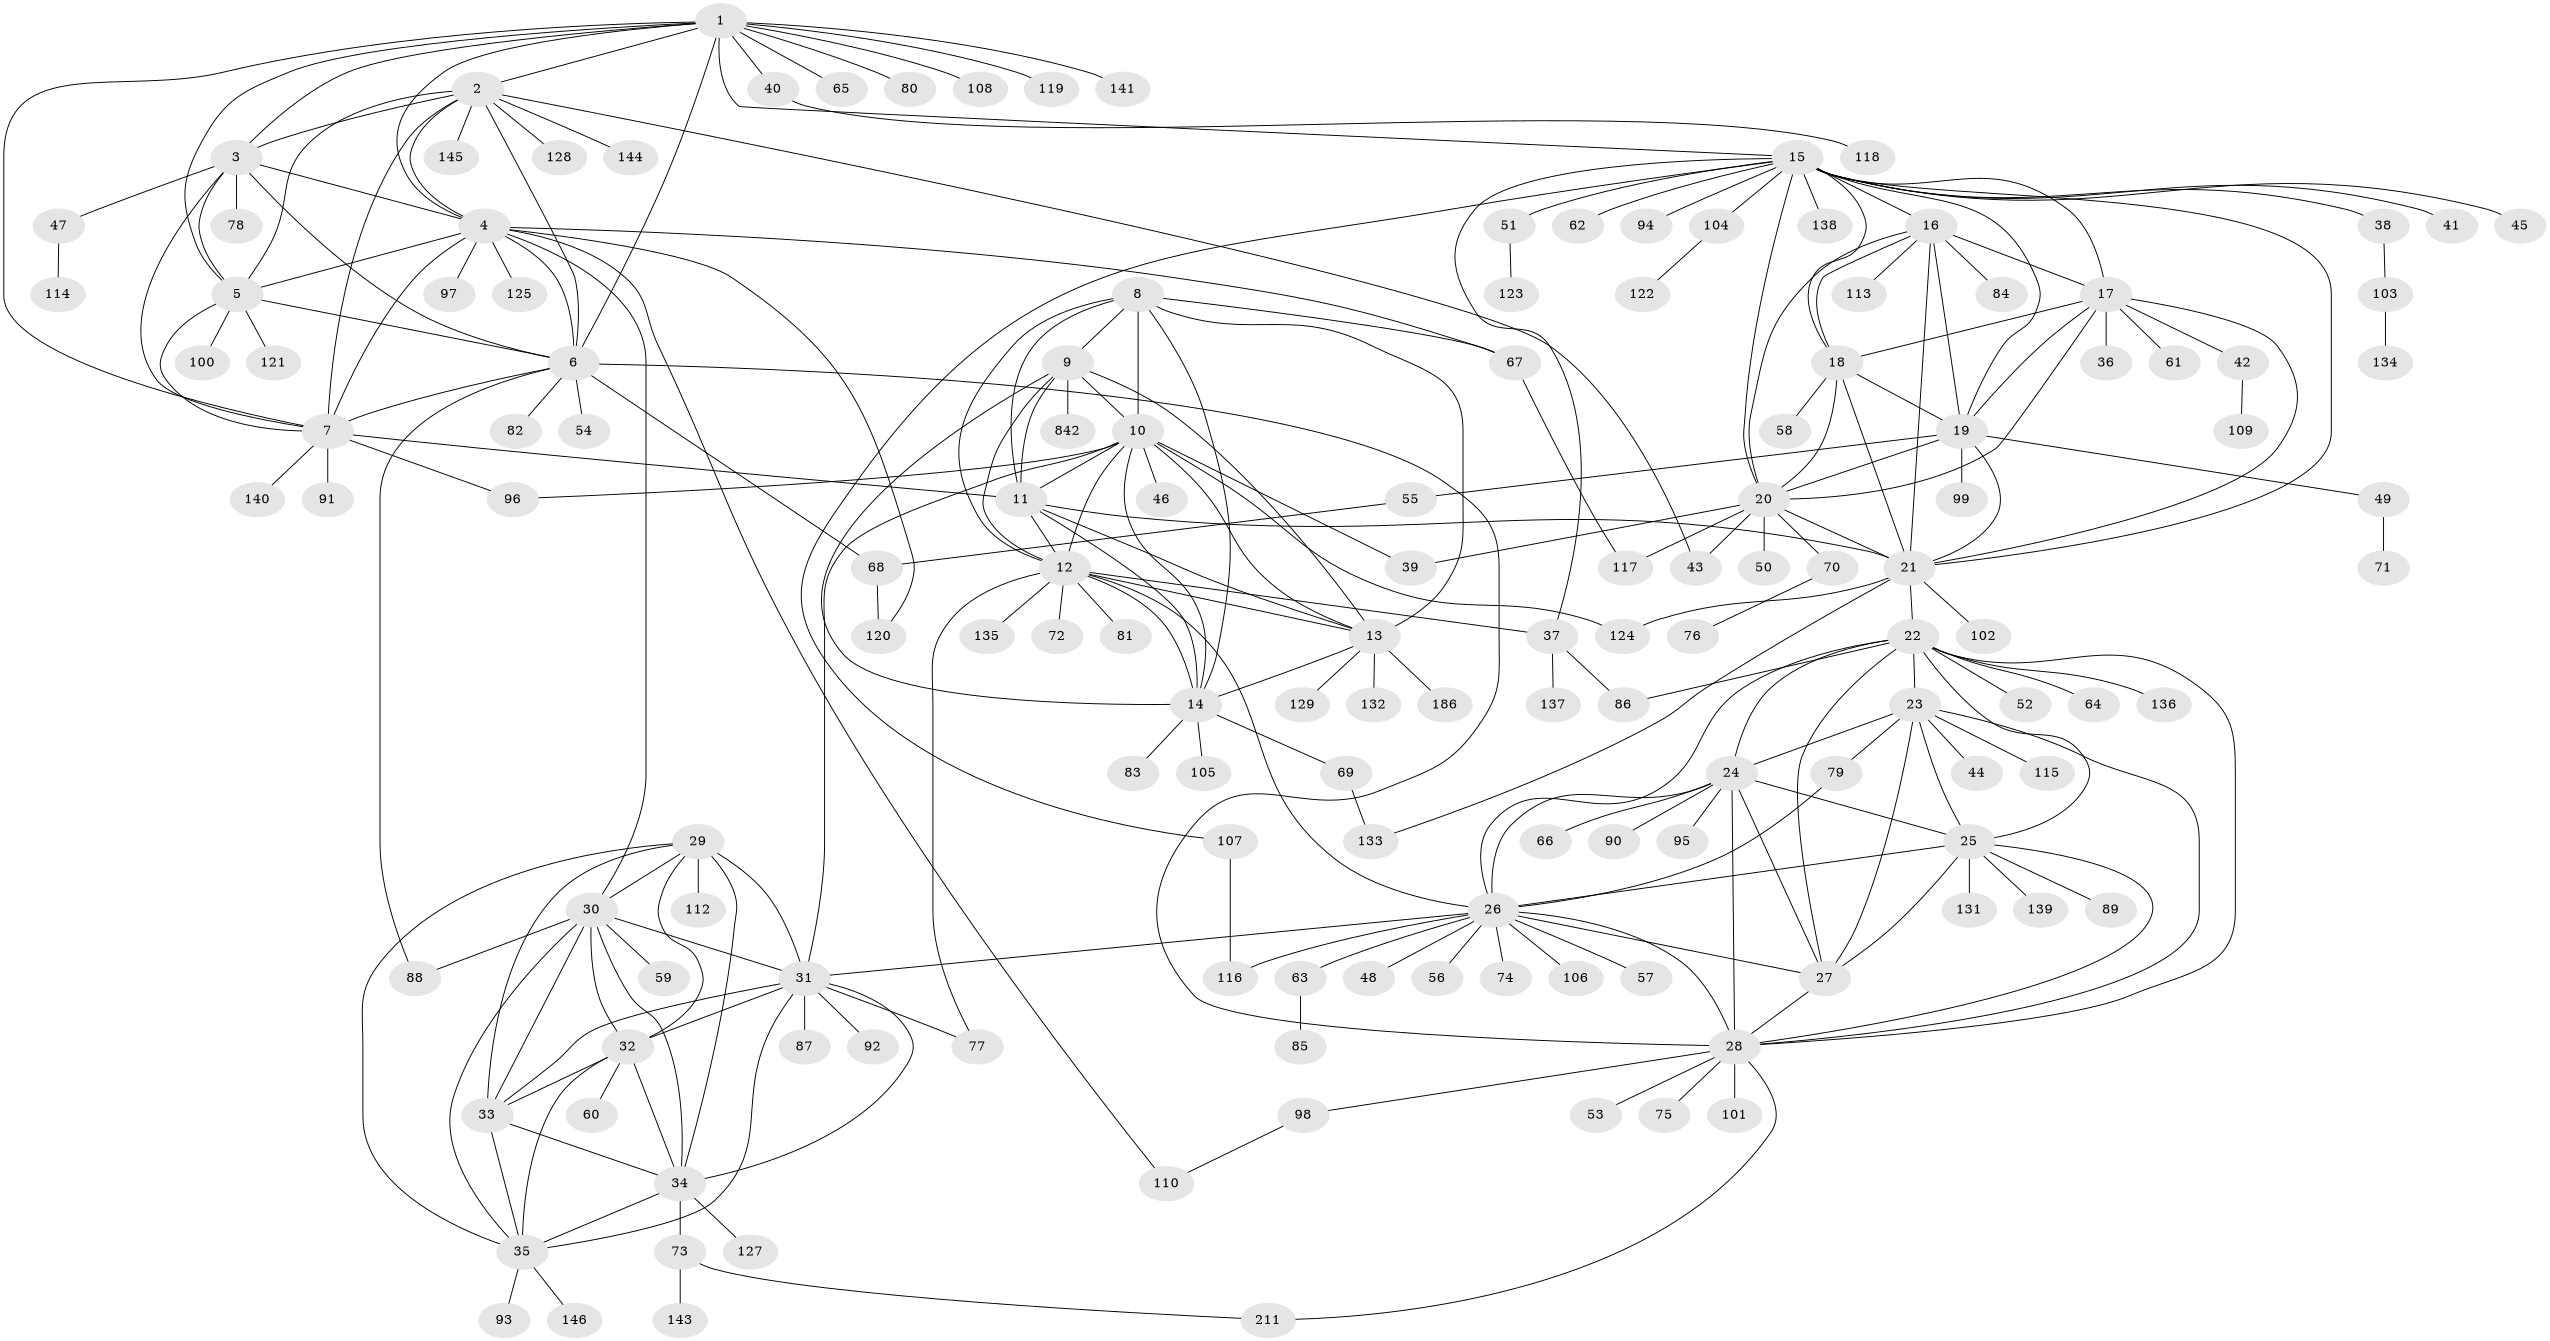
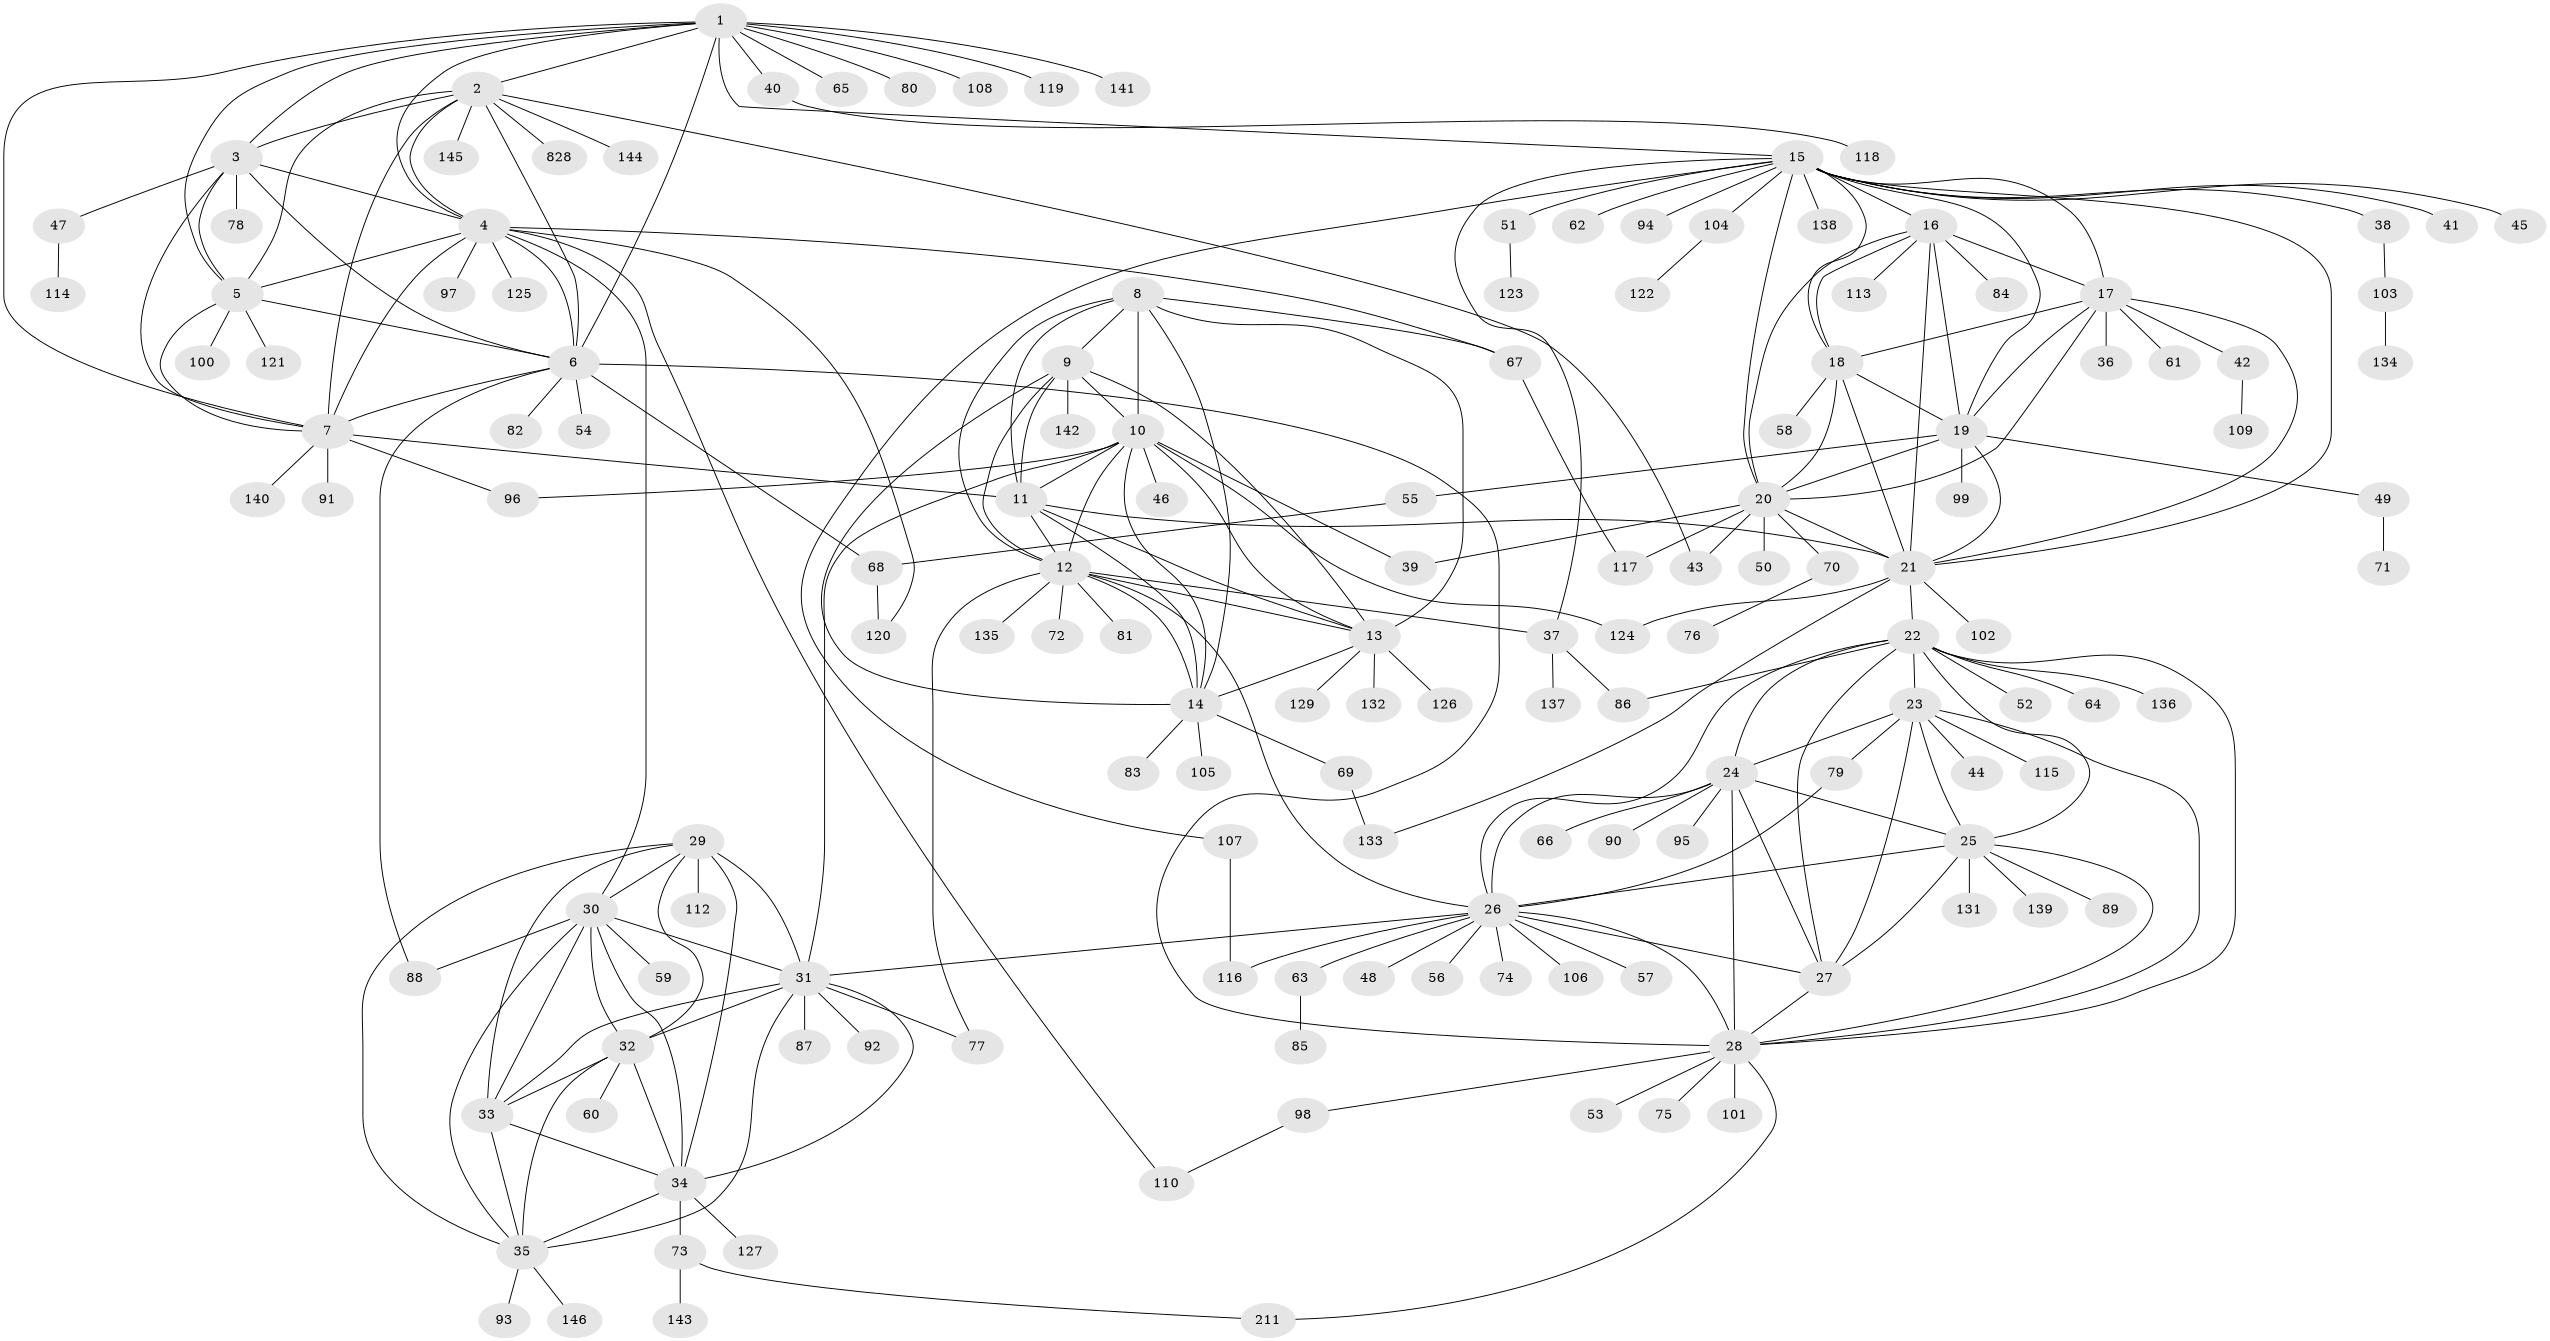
  graph {
    node [color=gray90 style=filled]
    1
    2
    3
    4
    5
    6
    7
    15
    40
    65
    80
    108
    119
    141
    43
-   128
+   128 [label=828]
    144
    145
    47
    78
    30
    67
    97
    110
    120
    125
    100
    121
    28
    54
    68
    82
    88
    11
    91
    96
    140
    21
    37
    16
    17
    18
    19
    20
    38
    41
    45
    51
    62
    94
    104
    107
    138
    118
    114
    31
    32
    33
    34
    35
    59
    117
    53
    75
    98
    101
    n67 [label=211]
    12
    13
    14
    8
    9
    10
-   142 [label=842]
+   142
    39
    46
    124
    26
    72
    77
    81
    135
-   126 [label=186]
+   126
    129
    132
    69
    83
    105
    87
    92
    22
    102
    133
    27
    48
    56
    57
    63
    74
    106
    116
    86
    137
    84
    113
    36
    42
    61
    58
    49
    55
    99
    50
    70
    103
    123
    122
    109
    71
    76
    23
    24
    25
    52
    64
    136
    44
    79
    115
    66
    90
    95
    89
    131
    139
    85
    29
    112
    60
    73
    127
    93
    146
    143
    134
    1 -- 2
    1 -- 3
    1 -- 4
    1 -- 5
    1 -- 6
    1 -- 7
    1 -- 15
    1 -- 40
    1 -- 65
    1 -- 80
    1 -- 108
    1 -- 119
    1 -- 141
    2 -- 3
    2 -- 4
    2 -- 5
    2 -- 6
    2 -- 7
    2 -- 43
    2 -- 128
    2 -- 144
    2 -- 145
    3 -- 4
    3 -- 5
    3 -- 6
    3 -- 7
    3 -- 47
    3 -- 78
    4 -- 5
    4 -- 6
    4 -- 7
    4 -- 30
    4 -- 67
    4 -- 97
    4 -- 110
    4 -- 120
    4 -- 125
    5 -- 6
    5 -- 7
    5 -- 100
    5 -- 121
    6 -- 7
    6 -- 28
    6 -- 54
    6 -- 68
    6 -- 82
    6 -- 88
    7 -- 11
    7 -- 91
    7 -- 96
    7 -- 140
    15 -- 21
    15 -- 37
    15 -- 16
    15 -- 17
    15 -- 18
    15 -- 19
    15 -- 20
    15 -- 38
    15 -- 41
    15 -- 45
    15 -- 51
    15 -- 62
    15 -- 94
    15 -- 104
    15 -- 107
    15 -- 138
    40 -- 118
    47 -- 114
    30 -- 88
    30 -- 31
    30 -- 32
    30 -- 33
    30 -- 34
    30 -- 35
    30 -- 59
    67 -- 117
    28 -- 53
    28 -- 75
    28 -- 98
    28 -- 101
    28 -- n67
    68 -- 120
    11 -- 21
    11 -- 12
    11 -- 13
    11 -- 14
    21 -- 124
    21 -- 22
    21 -- 102
    21 -- 133
    37 -- 86
    37 -- 137
    16 -- 21
    16 -- 17
    16 -- 18
    16 -- 19
    16 -- 20
    16 -- 84
    16 -- 113
    17 -- 21
    17 -- 18
    17 -- 19
    17 -- 20
    17 -- 36
    17 -- 42
    17 -- 61
    18 -- 21
    18 -- 19
    18 -- 20
    18 -- 58
    19 -- 21
    19 -- 20
    19 -- 49
    19 -- 55
    19 -- 99
    20 -- 43
    20 -- 21
    20 -- 117
    20 -- 39
    20 -- 50
    20 -- 70
    38 -- 103
    51 -- 123
    104 -- 122
    107 -- 116
    31 -- 32
    31 -- 33
    31 -- 34
    31 -- 35
    31 -- 77
    31 -- 87
    31 -- 92
    32 -- 33
    32 -- 34
    32 -- 35
    32 -- 60
    33 -- 34
    33 -- 35
    34 -- 35
    34 -- 73
    34 -- 127
    35 -- 93
    35 -- 146
    98 -- 110
    12 -- 37
    12 -- 13
    12 -- 14
    12 -- 26
    12 -- 72
    12 -- 77
    12 -- 81
    12 -- 135
    13 -- 14
    13 -- 126
    13 -- 129
    13 -- 132
    14 -- 69
    14 -- 83
    14 -- 105
    8 -- 67
    8 -- 11
    8 -- 12
    8 -- 13
    8 -- 14
    8 -- 9
    8 -- 10
    9 -- 11
    9 -- 12
    9 -- 13
    9 -- 14
    9 -- 10
    9 -- 142
    10 -- 11
    10 -- 96
    10 -- 31
    10 -- 12
    10 -- 13
    10 -- 14
    10 -- 39
    10 -- 46
    10 -- 124
    26 -- 28
    26 -- 31
    26 -- 27
    26 -- 48
    26 -- 56
    26 -- 57
    26 -- 63
    26 -- 74
    26 -- 106
    26 -- 116
    69 -- 133
    22 -- 28
    22 -- 26
    22 -- 27
    22 -- 86
    22 -- 23
    22 -- 24
    22 -- 25
    22 -- 52
    22 -- 64
    22 -- 136
    27 -- 28
    63 -- 85
    42 -- 109
    49 -- 71
    55 -- 68
    70 -- 76
    103 -- 134
    23 -- 28
    23 -- 27
    23 -- 24
    23 -- 25
    23 -- 44
    23 -- 79
    23 -- 115
    24 -- 28
    24 -- 26
    24 -- 27
    24 -- 25
    24 -- 66
    24 -- 90
    24 -- 95
    25 -- 28
    25 -- 26
    25 -- 27
    25 -- 89
    25 -- 131
    25 -- 139
    79 -- 26
    29 -- 30
    29 -- 31
    29 -- 32
    29 -- 33
    29 -- 34
    29 -- 35
    29 -- 112
    73 -- n67
    73 -- 143
  }
